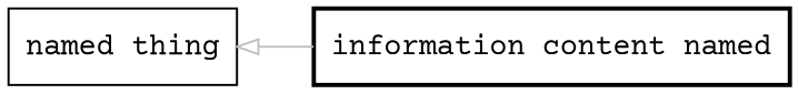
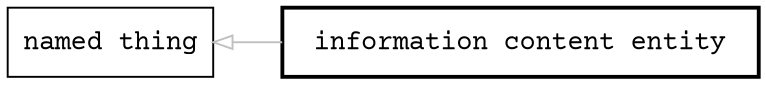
  digraph {
    fontsize=32
    penwidth=5
    rankdir=LR
    fontname="Courier Prime"
    node [color=black fontname="Courier Prime" shape=rectangle]
-   n1 [label="information content named" style=bold]
+   n1 [label=" information content entity " style=bold]
    "named thing"
    "named thing" -> n1 [arrowtail=onormal color=gray dir=back fontcolor=darkgray fontname="Courier Prime"]
  }
